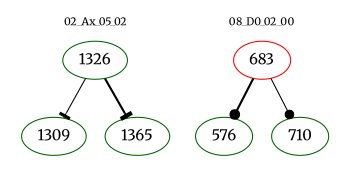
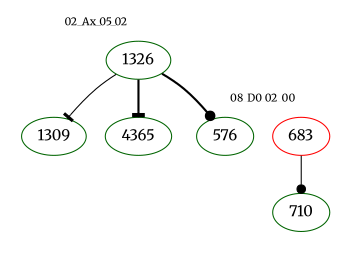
  digraph {
    fontname=Merriweather
    node [color=darkgreen fontname=Merriweather]
    edge [arrowhead=tee color=black fontname=Merriweather style=solid]
    n1 [label=1326]
    n2 [label=1309]
-   n3 [label=1365]
+   n3 [label=4365]
    n4 [color=red label=683]
    n5 [label=576]
    n6 [label=710]
    subgraph cluster_1 {
      color=white
      fontsize=10
      label="02_Ax_05_02"
      n1
      n2
      n3
    }
    subgraph cluster_2 {
      color=white
      fontsize=10
      label="08_D0_02_00"
      n4
      n5
      n6
    }
    n1 -> n2
    n1 -> n3 [style=bold]
-   n4 -> n5 [arrowhead=dot style=bold]
+   n1 -> n5 [arrowhead=dot style=bold]
    n4 -> n6 [arrowhead=dot]
  }
